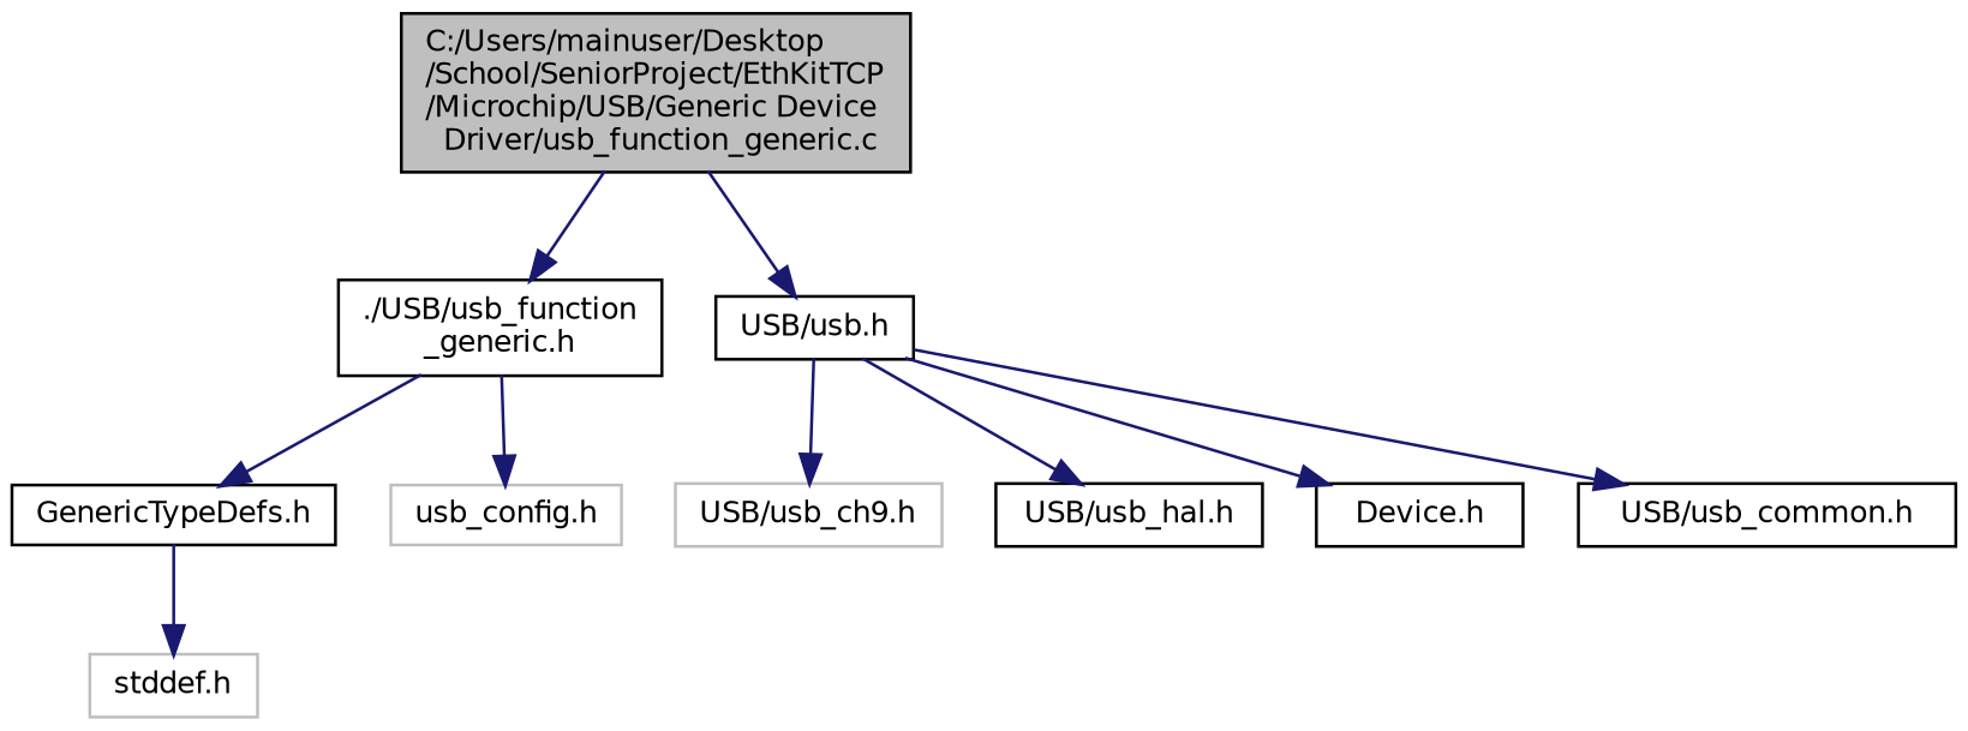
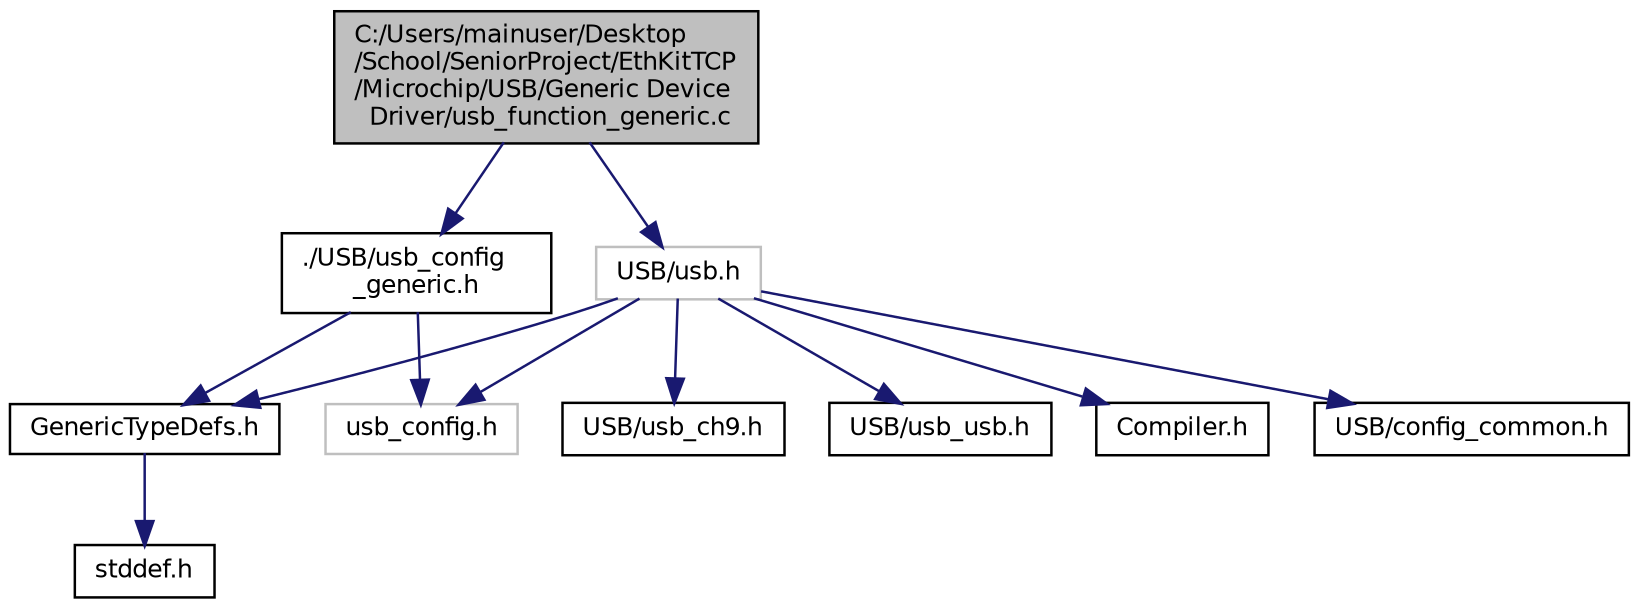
  digraph {
    node [color=black fillcolor=white fontname=Helvetica fontsize=10 shape=record style=filled]
    edge [color=midnightblue fontname=Helvetica fontsize=10 labelfontname=Helvetica labelfontsize=10 style=solid]
    n1 [fillcolor=grey75 fontcolor=black height=0.2 label="C:/Users/mainuser/Desktop\l/School/SeniorProject/EthKitTCP\l/Microchip/USB/Generic Device\l Driver/usb_function_generic.c" width=0.4]
-   n2 [height=0.2 label="USB/usb.h" width=0.4]
-   n3 [height=0.2 label="./USB/usb_function\l_generic.h" width=0.4]
+   n2 [color=grey75 height=0.2 label="USB/usb.h" width=0.4]
+   n3 [height=0.2 label="./USB/usb_config\l_generic.h" width=0.4]
    n4 [height=0.2 label="GenericTypeDefs.h" width=0.4]
-   n5 [height=0.2 label="Device.h" width=0.4]
+   n5 [height=0.2 label="Compiler.h" width=0.4]
    n6 [color=grey75 height=0.2 label="usb_config.h" width=0.4]
-   n7 [height=0.2 label="USB/usb_common.h" width=0.4]
-   n8 [color=grey75 height=0.2 label="USB/usb_ch9.h" width=0.4]
-   n9 [height=0.2 label="USB/usb_hal.h" width=0.4]
-   n10 [color=grey75 height=0.2 label="stddef.h" width=0.4]
+   n7 [height=0.2 label="USB/config_common.h" width=0.4]
+   n8 [height=0.2 label="USB/usb_ch9.h" width=0.4]
+   n9 [height=0.2 label="USB/usb_usb.h" width=0.4]
+   n10 [height=0.2 label="stddef.h" width=0.4]
    n1 -> n2
    n1 -> n3
+   n2 -> n4
    n2 -> n5
+   n2 -> n6
    n2 -> n7
    n2 -> n8
    n2 -> n9
    n3 -> n4
    n3 -> n6
    n4 -> n10
  }
